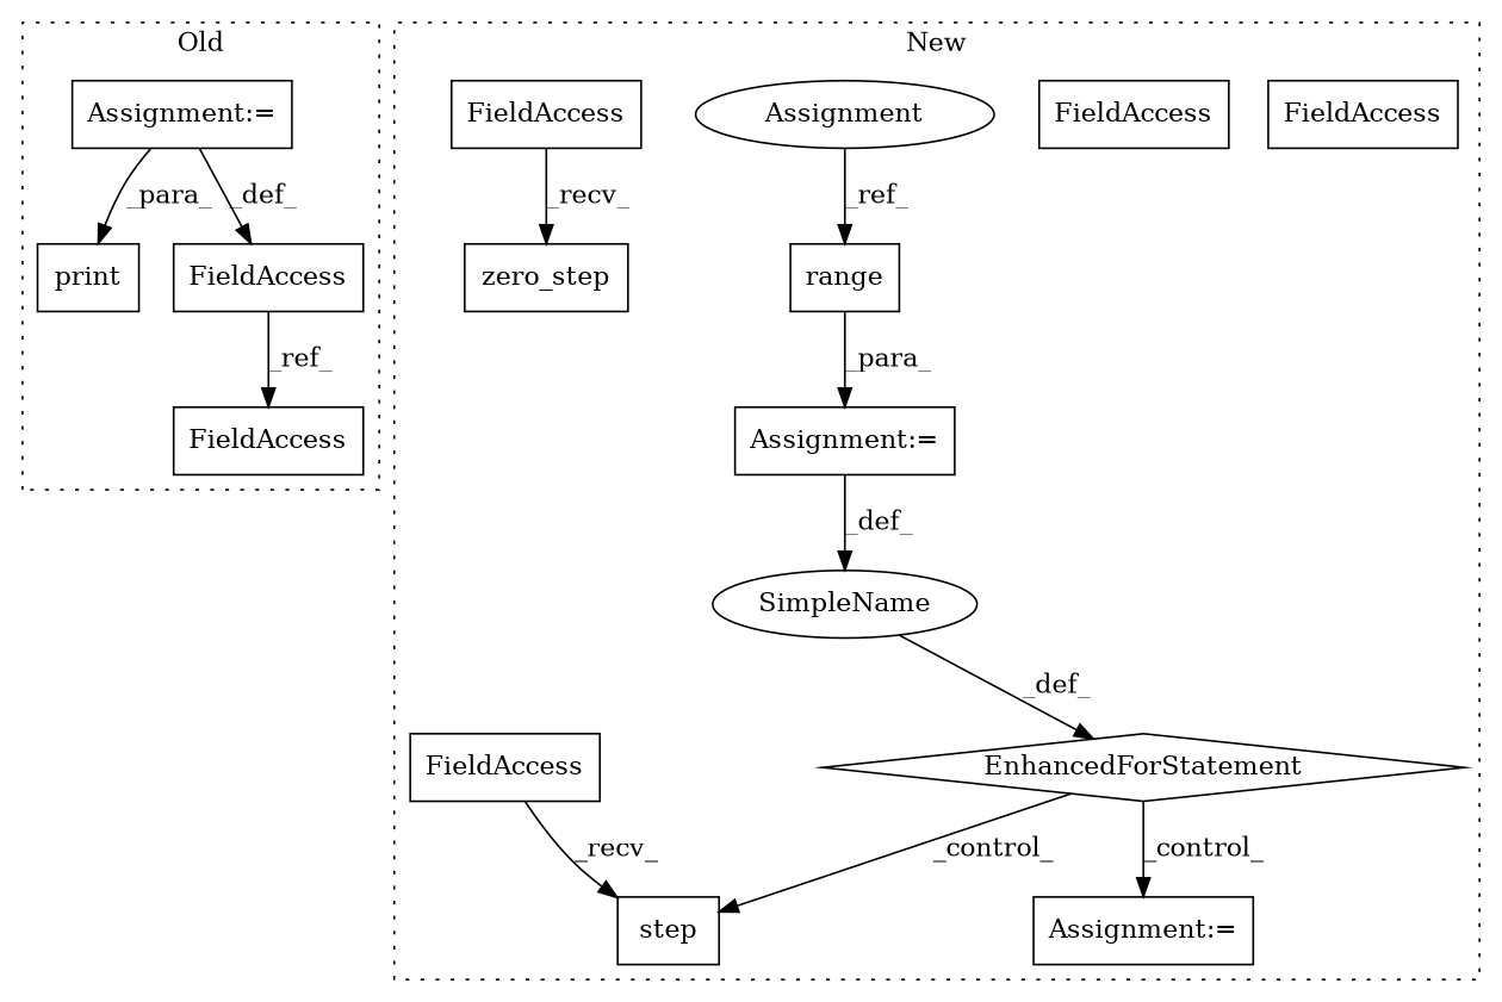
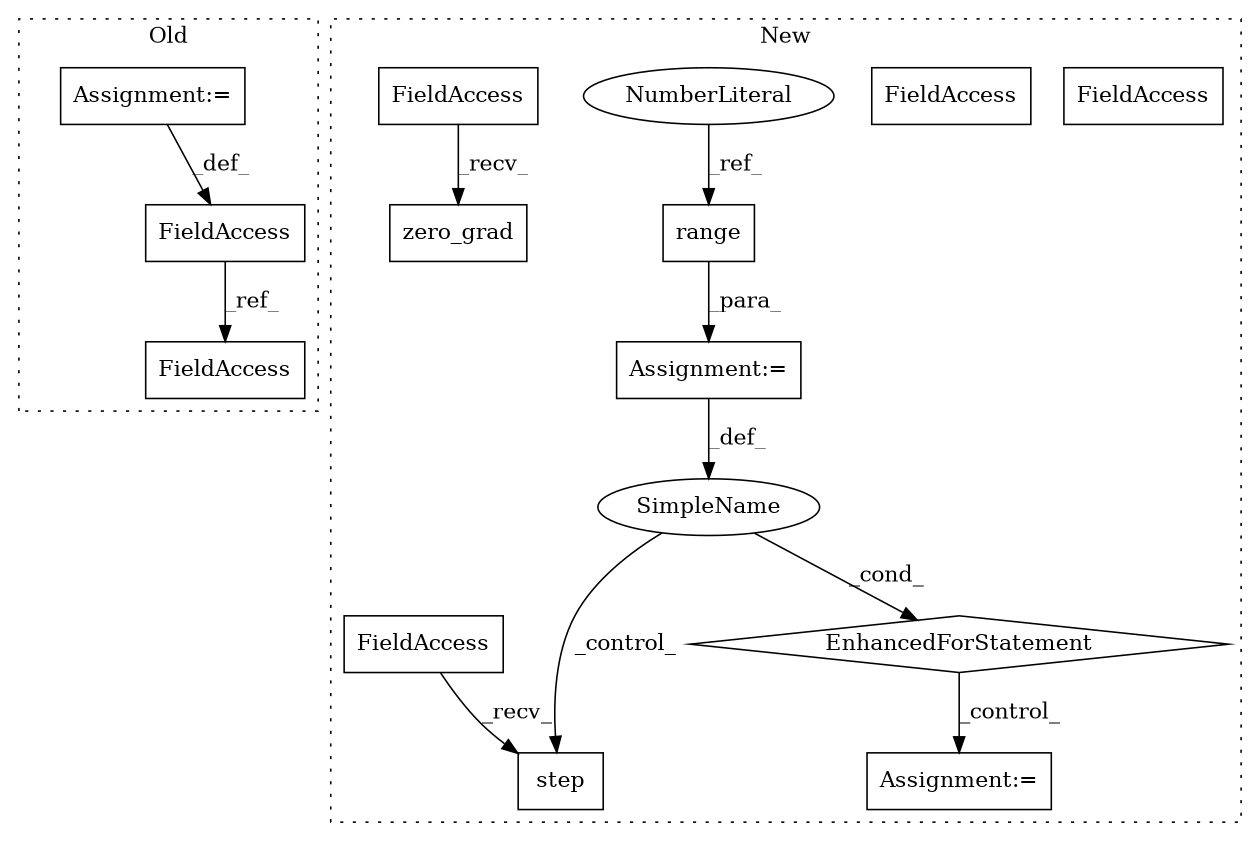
  digraph {
    node [a=22 l=9 s=4351 shape=box]
-   n1 [a=32 l="6,1" label=print s="1882,1938"]
    n2 [a=7 l=1 label="Assignment:=" s=1696]
    n3 [l=8 label=FieldAccess s=1688]
    n4 [l=8 label=FieldAccess s=1867]
    n5 [a=32 l=6 label=step s=4413]
    n6 [a=42 l=5 label=SimpleName s=4131 shape=ellipse]
    n7 [a=7 l=1 label="Assignment:=" s=4232]
    n8 [label=FieldAccess]
-   n9 [a=32 l=11 label=zero_step s=4361]
+   n9 [a=32 l=11 label=zero_grad s=4361]
    n10 [label=FieldAccess s=4403]
    n11 [a=70 l="53,2" label=EnhancedForStatement s="4074,4148" shape=diamond]
    n12 [a=32 l="6,1" label=range s="4139,4147"]
-   n13 [a=34 l=2 label=Assignment s=4145 shape=ellipse]
+   n13 [a=34 l=2 label=NumberLiteral s=4145 shape=ellipse]
    n14 [a=7 l="53,2" label="Assignment:=" s="4074,4148"]
    n15 [label=FieldAccess s=4403]
    n16 [label=FieldAccess]
    subgraph cluster_1 {
      label=Old
      style=dotted
-     n1
      n2
      n3
      n4
    }
    subgraph cluster_2 {
      label=New
      style=dotted
      n5
      n6
      n7
      n8
      n9
      n10
      n11
      n12
      n13
      n14
      n15
      n16
    }
-   n2 -> n1 [label=_para_]
    n2 -> n3 [label=_def_]
    n3 -> n4 [label=_ref_]
-   n6 -> n11 [label=_def_]
-   n11 -> n5 [label=_control_]
+   n6 -> n11 [label=_cond_]
+   n6 -> n5 [label=_control_]
    n11 -> n7 [label=_control_]
    n12 -> n14 [label=_para_]
    n13 -> n12 [label=_ref_]
    n14 -> n6 [label=_def_]
    n15 -> n5 [label=_recv_]
    n16 -> n9 [label=_recv_]
  }
